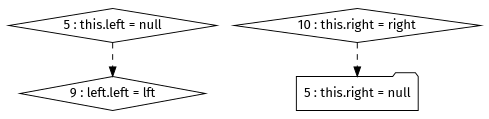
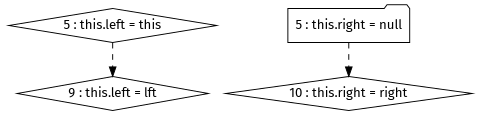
  digraph {
    fontname="Fira Sans"
    node [fontname="Fira Sans" shape=diamond]
    edge [fontname="Fira Sans" style=dashed]
-   "5 : this.left = null"
-   "9 : this.left = lft" [label="9 : left.left = lft"]
+   "5 : this.left = null" [label="5 : this.left = this"]
+   "9 : this.left = lft"
    "5 : this.right = null" [shape=folder]
    n4 [label="10 : this.right = right"]
    "5 : this.left = null" -> "9 : this.left = lft"
-   n4 -> "5 : this.right = null"
+   "5 : this.right = null" -> n4
  }
